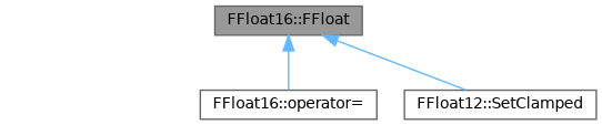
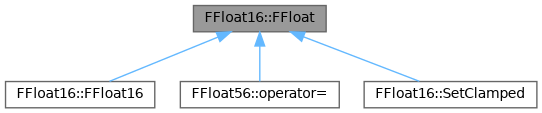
  digraph {
    rankdir=TB
    node [color=grey40 fillcolor=white fontname=Helvetica fontsize=10 shape=box style=filled]
    edge [color=steelblue1 dir=back fontname=Helvetica fontsize=10 labelfontname=Helvetica labelfontsize=10 style=solid]
    n1 [color=gray40 fillcolor=grey60 fontcolor=black height=0.2 label="FFloat16::FFloat" width=0.4]
-   n3 [height=0.2 label="FFloat16::operator=" width=0.4]
-   n4 [height=0.2 label="FFloat12::SetClamped" width=0.4]
+   n2 [height=0.2 label="FFloat16::FFloat16" width=0.4]
+   n3 [height=0.2 label="FFloat56::operator=" width=0.4]
+   n4 [height=0.2 label="FFloat16::SetClamped" width=0.4]
+   n1 -> n2
    n1 -> n3
    n1 -> n4
  }
